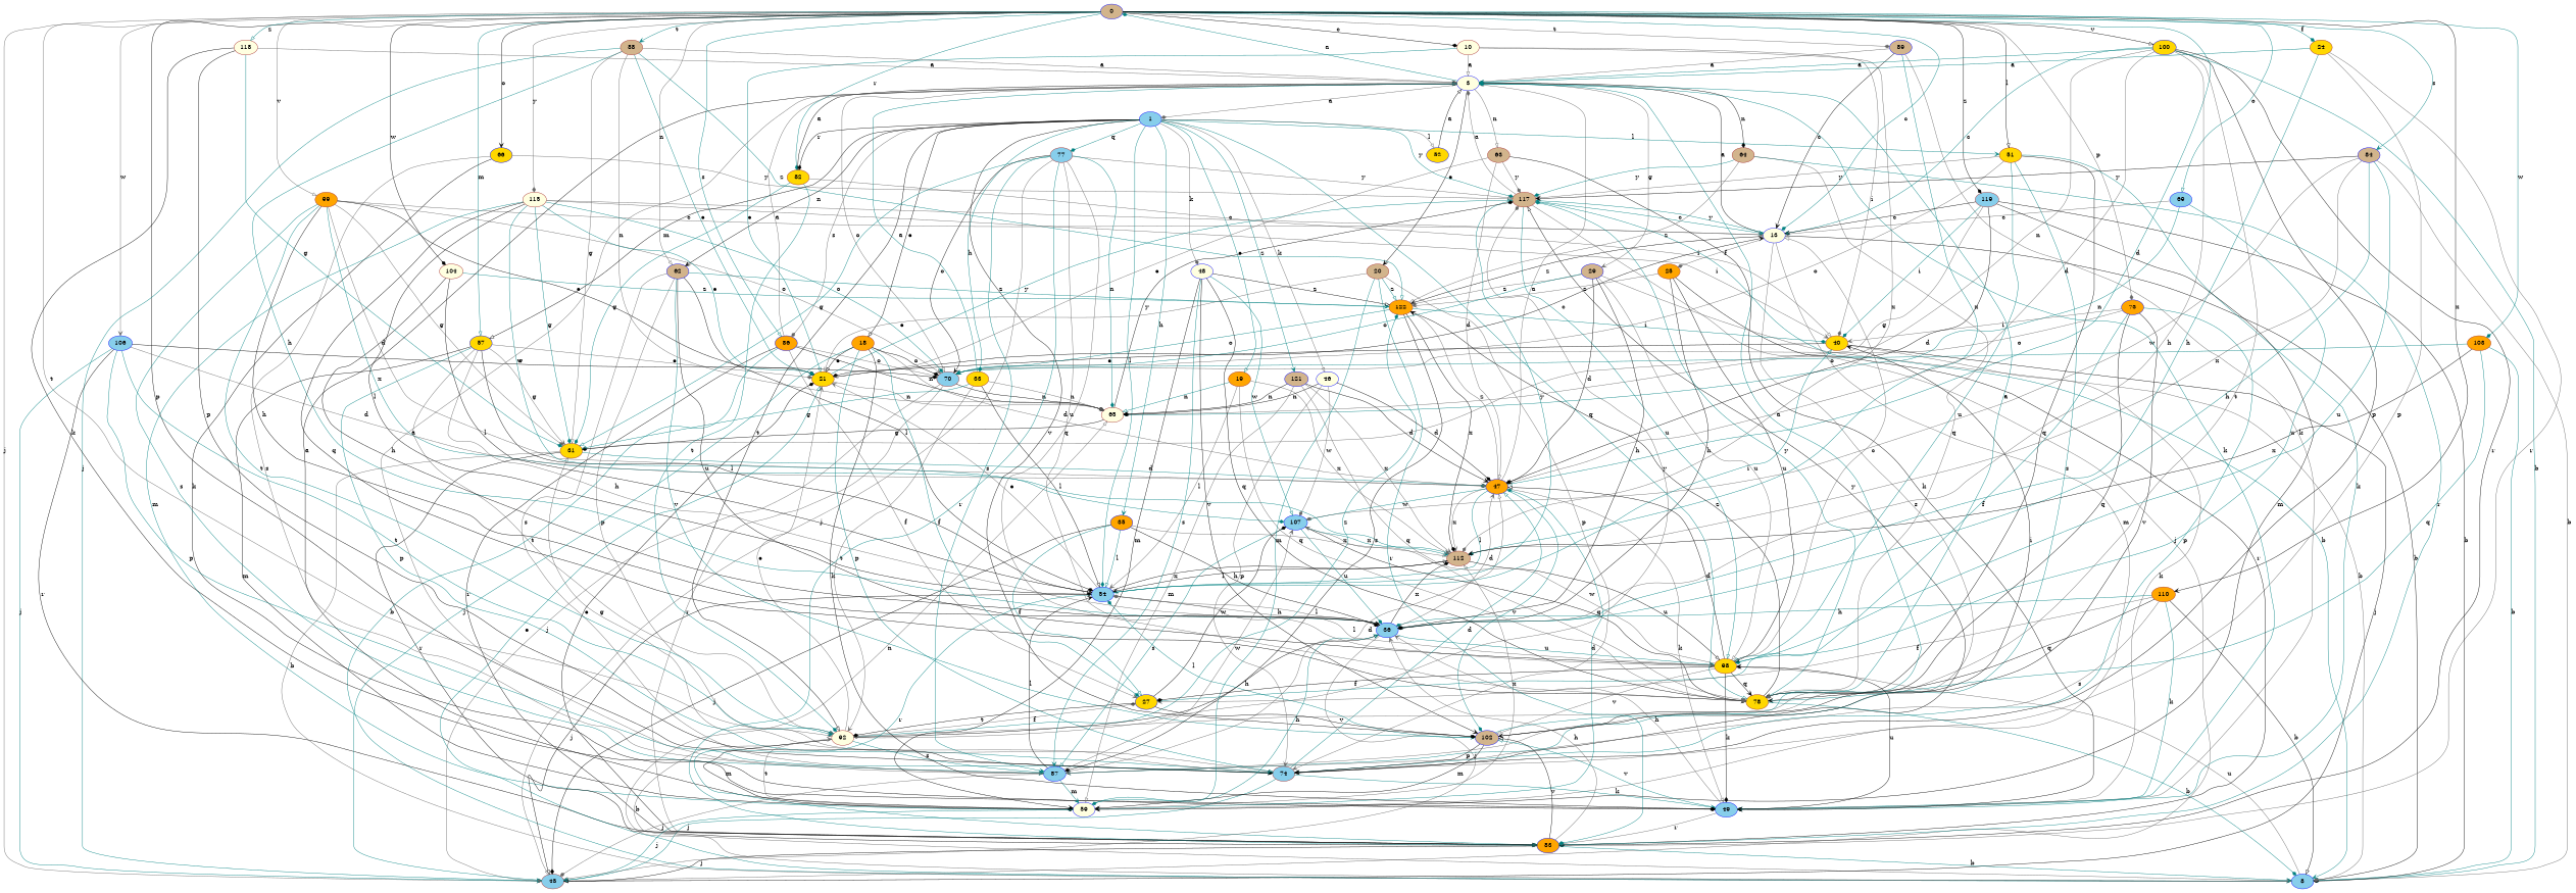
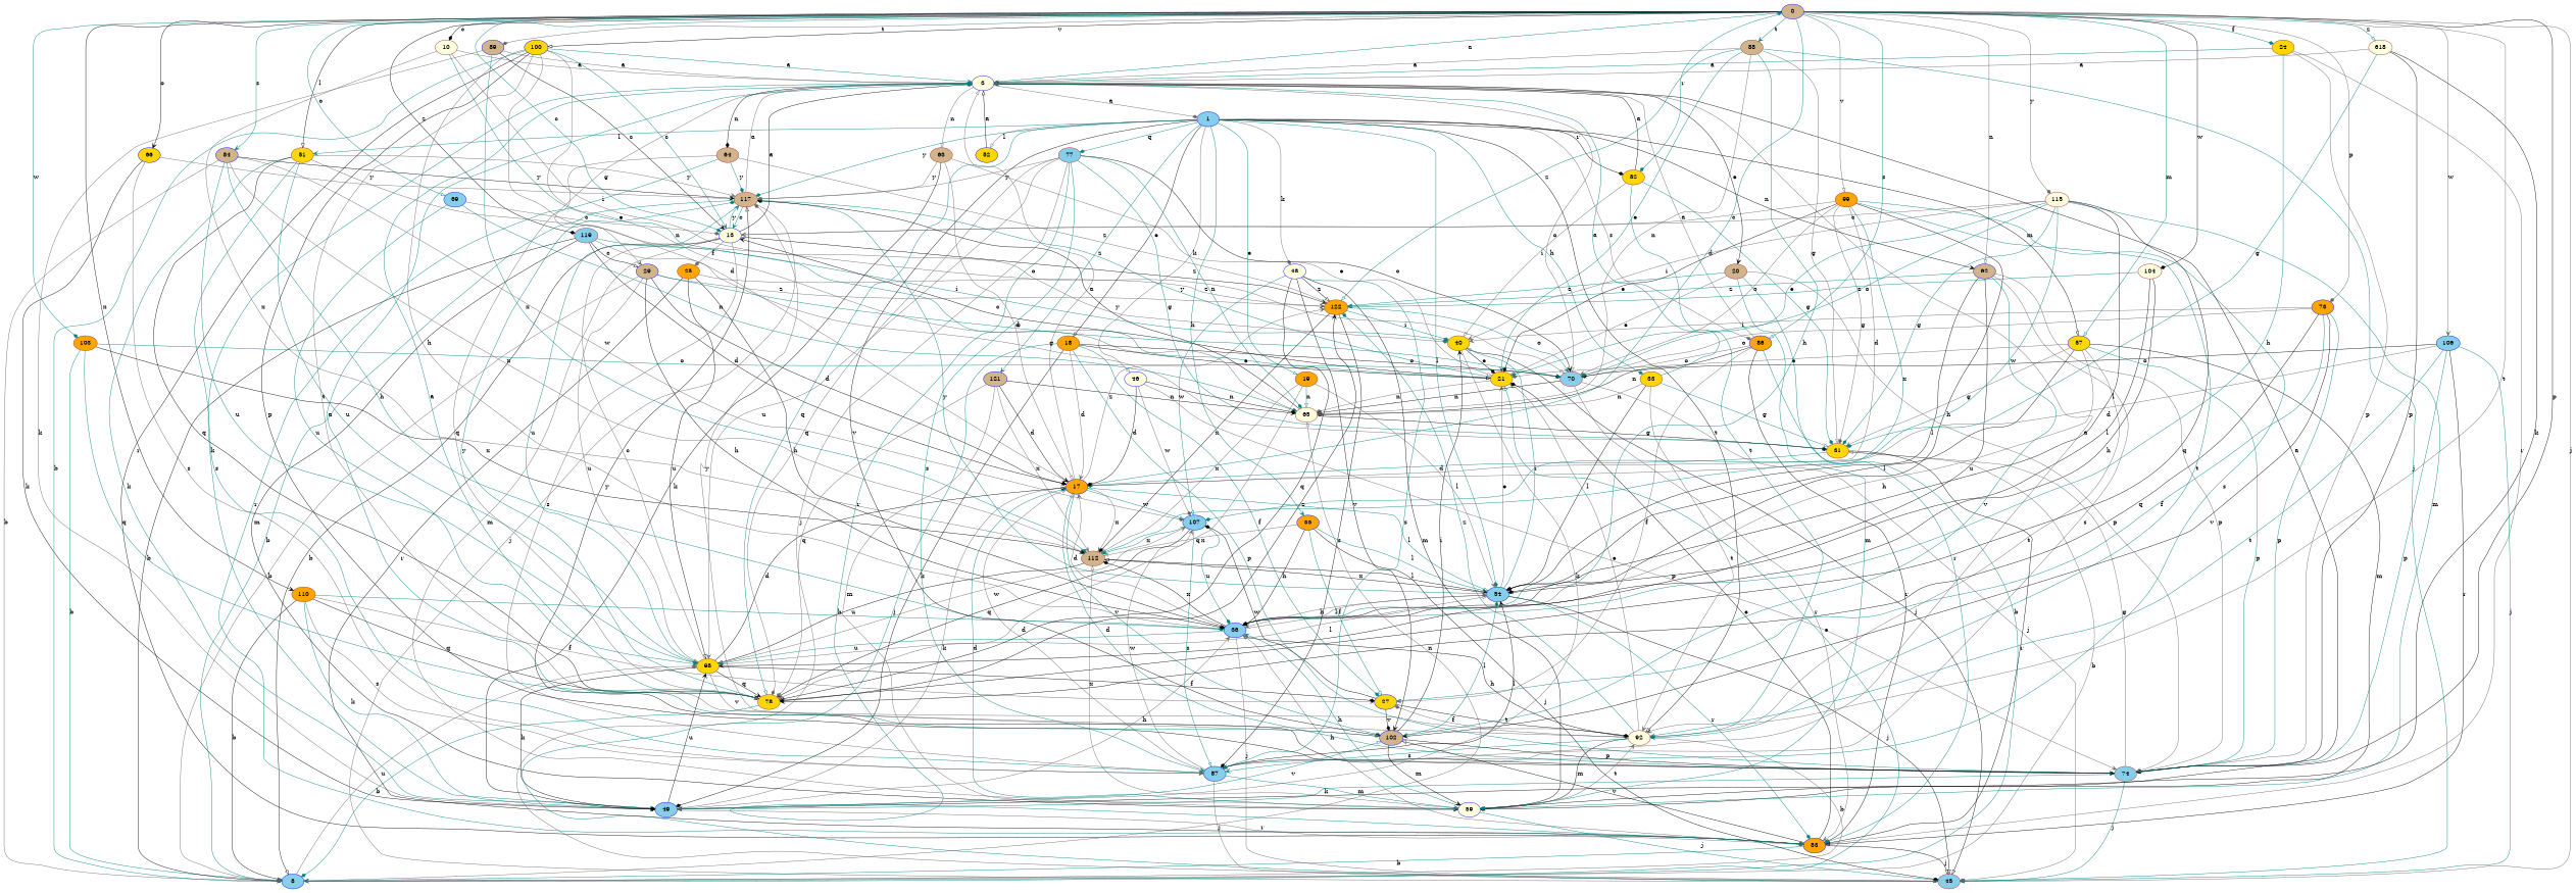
  strict digraph {
    node [color=brown fillcolor=gold style=filled]
    edge [arrowhead=onormal color=gray40]
    0 [color=blue fillcolor=tan]
    10 [fillcolor=lightyellow]
    13 [color=blue fillcolor=lightyellow]
-   17 [color=blue fillcolor=orange label=47]
+   17 [color=blue fillcolor=orange]
    24
    45 [fillcolor=skyblue]
    51
    57 [color=blue]
    62 [color=blue fillcolor=tan]
    66 [color=blue]
    69 [color=blue fillcolor=skyblue]
    73 [color=blue fillcolor=orange]
    74 [fillcolor=skyblue]
    82
    84 [color=blue fillcolor=tan]
    86 [color=blue fillcolor=orange]
    88 [fillcolor=tan]
    89 [color=blue fillcolor=tan]
    92 [fillcolor=lightyellow]
    99 [fillcolor=orange]
    100 [color=blue]
    103 [fillcolor=orange]
    104 [fillcolor=lightyellow]
    106 [color=blue fillcolor=skyblue]
    110 [fillcolor=orange]
    115 [fillcolor=lightyellow]
-   118 [fillcolor=lightyellow]
+   118 [fillcolor=lightyellow label=618]
    119 [fillcolor=skyblue]
    3 [color=blue fillcolor=lightyellow]
    21
    40
    112 [fillcolor=tan]
    117 [fillcolor=tan]
    8 [color=blue fillcolor=skyblue]
    n35 [fillcolor=orange label=25]
    59 [color=blue fillcolor=lightyellow]
    87 [color=blue fillcolor=skyblue]
    122 [fillcolor=orange]
    54 [color=blue fillcolor=skyblue]
    102 [color=blue fillcolor=tan]
    49 [color=blue fillcolor=skyblue]
    107 [color=blue fillcolor=skyblue]
    83 [color=blue fillcolor=orange]
    36 [color=blue fillcolor=skyblue]
    78
    70 [fillcolor=skyblue]
    98
    31
    65 [fillcolor=lightyellow]
    27 [color=blue]
    1 [color=blue fillcolor=skyblue]
    18 [fillcolor=orange]
    19 [fillcolor=orange]
    33
    35 [color=blue fillcolor=orange]
    46 [color=blue fillcolor=lightyellow]
    48 [color=blue fillcolor=lightyellow]
    52 [color=blue]
    77 [fillcolor=skyblue]
    121 [color=blue fillcolor=tan]
    20 [fillcolor=tan]
    29 [color=blue fillcolor=tan]
    63 [fillcolor=tan]
    64 [fillcolor=tan]
    0 -> 10 [arrowhead=diamond color=black label=c]
    0 -> 13 [arrowhead=diamond color=teal label=c]
    0 -> 17 [color=teal label=d]
    0 -> 24 [arrowhead=diamond color=teal label=f]
    0 -> 45 [arrowhead=vee label=j]
    0 -> 51 [color=black label=l]
    0 -> 57 [color=teal label=m]
    0 -> 62 [label=n]
    0 -> 66 [arrowhead=vee color=black label=o]
    0 -> 69 [color=teal label=o]
    0 -> 73 [arrowhead=diamond label=p]
    0 -> 74 [color=black label=p]
    0 -> 82 [arrowhead=diamond color=teal label=r]
    0 -> 84 [arrowhead=vee color=teal label=s]
    0 -> 86 [color=teal label=s]
    0 -> 88 [arrowhead=vee color=teal label=t]
    0 -> 89 [arrowhead=diamond label=t]
    0 -> 92 [arrowhead=vee label=t]
    0 -> 99 [label=v]
    0 -> 100 [color=black label=v]
    0 -> 103 [arrowhead=diamond color=teal label=w]
    0 -> 104 [arrowhead=diamond color=black label=w]
    0 -> 106 [arrowhead=vee label=w]
    0 -> 110 [arrowhead=vee color=black label=x]
    0 -> 115 [arrowhead=diamond label=y]
    0 -> 118 [color=teal label=z]
    0 -> 119 [arrowhead=diamond color=black label=z]
    10 -> 3 [label=a]
    10 -> 21 [color=teal label=e]
    10 -> 40 [arrowhead=diamond label=i]
    10 -> 112 [arrowhead=diamond label=x]
    13 -> 3 [arrowhead=diamond color=black label=a]
    13 -> 117 [arrowhead=vee color=teal label=y]
    13 -> 8 [color=black label=b]
    13 -> n35 [arrowhead=diamond label=f]
    13 -> 59 [label=m]
    13 -> 87 [label=s]
    13 -> 122 [arrowhead=vee color=black label=z]
    17 -> 3 [label=a]
    17 -> 112 [arrowhead=vee label=x]
    17 -> 122 [arrowhead=vee label=z]
    17 -> 54 [color=teal label=l]
    17 -> 102 [arrowhead=diamond color=teal label=v]
    17 -> 49 [label=k]
    17 -> 107 [color=teal label=w]
    24 -> 74 [arrowhead=diamond label=p]
    24 -> 3 [arrowhead=diamond color=teal label=a]
    24 -> 83 [arrowhead=diamond label=r]
    24 -> 36 [arrowhead=diamond color=teal label=h]
    51 -> 117 [arrowhead=vee label=y]
    51 -> 87 [arrowhead=vee color=teal label=s]
    51 -> 49 [color=teal label=k]
    51 -> 78 [arrowhead=diamond color=black label=q]
    51 -> 70 [label=o]
    51 -> 98 [color=teal label=u]
    57 -> 74 [color=teal label=p]
    57 -> 92 [arrowhead=diamond label=t]
    57 -> 21 [arrowhead=diamond label=e]
    57 -> 59 [arrowhead=diamond color=black label=m]
    57 -> 54 [color=black label=l]
    57 -> 36 [arrowhead=vee label=h]
    57 -> 31 [arrowhead=vee label=g]
    62 -> 74 [label=p]
    62 -> 87 [label=s]
    62 -> 122 [arrowhead=vee color=teal label=z]
    62 -> 54 [arrowhead=diamond color=black label=l]
    62 -> 102 [arrowhead=vee color=teal label=v]
    62 -> 98 [arrowhead=vee color=black label=u]
    66 -> 117 [label=y]
    66 -> 87 [label=s]
    66 -> 49 [arrowhead=diamond color=black label=k]
    69 -> 13 [arrowhead=diamond label=c]
    69 -> 98 [arrowhead=vee color=teal label=u]
    69 -> 65 [arrowhead=diamond color=teal label=n]
    73 -> 74 [color=teal label=p]
    73 -> 40 [arrowhead=vee label=i]
    73 -> 102 [arrowhead=vee color=black label=v]
    73 -> 78 [arrowhead=vee color=black label=q]
    73 -> 70 [arrowhead=diamond label=o]
    73 -> 27 [color=teal label=f]
    74 -> 17 [color=teal label=d]
    74 -> 45 [arrowhead=diamond color=teal label=j]
    74 -> 117 [color=black label=y]
    74 -> 49 [arrowhead=vee color=teal label=k]
    74 -> 31 [label=g]
    82 -> 92 [arrowhead=diamond color=teal label=t]
    82 -> 3 [arrowhead=diamond color=black label=a]
    82 -> 40 [label=i]
    82 -> 31 [arrowhead=diamond color=teal label=g]
    84 -> 112 [label=x]
    84 -> 117 [arrowhead=vee color=black label=y]
    84 -> 8 [arrowhead=diamond label=b]
    84 -> 107 [arrowhead=diamond label=w]
    84 -> 36 [color=teal label=h]
    84 -> 98 [arrowhead=diamond color=teal label=u]
    86 -> 3 [arrowhead=diamond label=a]
    86 -> 8 [arrowhead=vee color=teal label=b]
    86 -> 83 [color=black label=r]
    86 -> 70 [arrowhead=vee label=o]
    86 -> 65 [arrowhead=diamond color=black label=n]
    86 -> 27 [arrowhead=vee label=f]
    88 -> 45 [arrowhead=vee color=teal label=j]
    88 -> 3 [arrowhead=vee label=a]
    88 -> 21 [arrowhead=vee color=teal label=e]
    88 -> 122 [color=teal label=z]
    88 -> 36 [color=teal label=h]
    88 -> 31 [label=g]
    88 -> 65 [arrowhead=diamond label=n]
    89 -> 13 [arrowhead=vee color=black label=c]
    89 -> 3 [label=a]
    89 -> 112 [arrowhead=diamond color=teal label=x]
    89 -> 49 [arrowhead=diamond label=k]
    92 -> 21 [arrowhead=vee label=e]
    92 -> 117 [arrowhead=diamond label=y]
    92 -> 8 [label=b]
    92 -> 59 [arrowhead=diamond color=black label=m]
    92 -> 87 [arrowhead=vee color=teal label=s]
    92 -> 122 [arrowhead=diamond color=teal label=z]
    92 -> 36 [color=black label=h]
    92 -> 27 [arrowhead=diamond label=f]
    99 -> 13 [arrowhead=vee label=c]
    99 -> 17 [arrowhead=diamond label=d]
    99 -> 92 [arrowhead=vee color=teal label=t]
    99 -> 21 [arrowhead=diamond color=black label=e]
    99 -> 112 [arrowhead=vee color=teal label=x]
    99 -> 87 [arrowhead=vee color=teal label=s]
    99 -> 36 [arrowhead=diamond color=black label=h]
    99 -> 70 [arrowhead=vee label=o]
    99 -> 31 [arrowhead=diamond label=g]
    100 -> 13 [arrowhead=vee color=teal label=c]
    100 -> 17 [label=d]
    100 -> 74 [color=black label=p]
    100 -> 92 [arrowhead=diamond label=t]
    100 -> 3 [arrowhead=vee color=teal label=a]
    100 -> 8 [color=teal label=b]
    100 -> 83 [arrowhead=diamond color=black label=r]
    100 -> 36 [arrowhead=diamond label=h]
    100 -> 65 [label=n]
    103 -> 112 [arrowhead=vee color=black label=x]
    103 -> 8 [arrowhead=vee color=teal label=b]
    103 -> 78 [color=teal label=q]
    103 -> 70 [color=teal label=o]
    104 -> 122 [color=teal label=z]
    104 -> 54 [color=black label=l]
    104 -> 36 [color=black label=h]
    106 -> 17 [arrowhead=diamond label=d]
    106 -> 45 [color=teal label=j]
    106 -> 74 [arrowhead=diamond color=teal label=p]
    106 -> 92 [color=teal label=t]
    106 -> 83 [color=black label=r]
    106 -> 70 [arrowhead=diamond color=black label=o]
    110 -> 8 [color=black label=b]
    110 -> 87 [arrowhead=vee label=s]
    110 -> 49 [arrowhead=diamond color=teal label=k]
    110 -> 36 [arrowhead=diamond color=teal label=h]
    110 -> 78 [arrowhead=vee color=black label=q]
    110 -> 27 [arrowhead=vee label=f]
    115 -> 13 [label=c]
    115 -> 21 [arrowhead=diamond color=teal label=e]
    115 -> 40 [arrowhead=vee label=i]
    115 -> 59 [color=teal label=m]
    115 -> 54 [arrowhead=diamond color=black label=l]
    115 -> 107 [arrowhead=diamond color=teal label=w]
    115 -> 78 [arrowhead=vee color=black label=q]
    115 -> 70 [arrowhead=diamond color=teal label=o]
    115 -> 31 [arrowhead=diamond color=teal label=g]
    118 -> 74 [arrowhead=vee color=black label=p]
    118 -> 3 [label=a]
    118 -> 49 [color=black label=k]
    118 -> 31 [arrowhead=diamond color=teal label=g]
-   119 -> 13 [color=black label=c]
+   119 -> 29 [color=black label=c]
    119 -> 17 [arrowhead=diamond color=black label=d]
    119 -> 40 [arrowhead=diamond color=teal label=i]
    119 -> 8 [arrowhead=diamond color=black label=b]
    119 -> 59 [arrowhead=vee color=black label=m]
    119 -> 31 [label=g]
    3 -> 0 [arrowhead=diamond color=teal label=a]
    3 -> 49 [arrowhead=vee color=teal label=k]
    3 -> 70 [label=o]
    3 -> 1 [arrowhead=diamond label=a]
    3 -> 20 [arrowhead=vee color=black label=e]
    3 -> 29 [arrowhead=vee label=g]
    3 -> 63 [label=n]
    3 -> 64 [arrowhead=diamond color=black label=n]
    21 -> 13 [arrowhead=vee color=black label=c]
    21 -> 117 [color=teal label=y]
    21 -> 65 [arrowhead=diamond label=n]
    40 -> 45 [color=black label=j]
    40 -> 21 [arrowhead=diamond color=black label=e]
    40 -> 49 [arrowhead=vee label=k]
    112 -> 54 [arrowhead=vee color=black label=l]
    112 -> 98 [color=black label=u]
    117 -> 13 [arrowhead=vee color=teal label=c]
    117 -> 45 [label=j]
    117 -> 3 [arrowhead=diamond label=a]
    117 -> 8 [arrowhead=vee color=teal label=b]
    117 -> 98 [color=teal label=u]
    8 -> 21 [color=teal label=e]
    8 -> 98 [arrowhead=diamond label=u]
    8 -> 65 [label=n]
    n35 -> 122 [arrowhead=vee label=z]
    n35 -> 83 [color=black label=r]
    n35 -> 36 [color=black label=h]
    n35 -> 98 [color=black label=u]
    59 -> 17 [arrowhead=diamond color=teal label=d]
    59 -> 45 [arrowhead=vee color=teal label=j]
    59 -> 92 [arrowhead=vee label=t]
    59 -> 3 [arrowhead=vee color=black label=a]
    59 -> 112 [label=x]
    59 -> 36 [arrowhead=vee color=teal label=h]
    87 -> 17 [label=d]
    87 -> 45 [arrowhead=diamond label=j]
    87 -> 3 [arrowhead=diamond label=a]
    87 -> 59 [arrowhead=vee color=teal label=m]
    87 -> 54 [arrowhead=vee color=black label=l]
    87 -> 107 [arrowhead=vee label=w]
    122 -> 40 [arrowhead=diamond color=teal label=i]
    122 -> 112 [arrowhead=diamond color=black label=x]
    122 -> 87 [arrowhead=diamond color=black label=s]
    122 -> 70 [arrowhead=vee color=teal label=o]
    54 -> 45 [color=black label=j]
    54 -> 21 [arrowhead=vee label=e]
    54 -> 40 [color=teal label=i]
    54 -> 112 [color=black label=x]
    54 -> 117 [arrowhead=vee color=teal label=y]
    54 -> 83 [arrowhead=diamond color=teal label=r]
    54 -> 36 [arrowhead=vee label=h]
    102 -> 74 [arrowhead=vee color=black label=p]
    102 -> 3 [arrowhead=vee color=teal label=a]
    102 -> 40 [arrowhead=vee color=black label=i]
    102 -> 59 [arrowhead=vee color=black label=m]
    102 -> 54 [arrowhead=diamond color=teal label=l]
    49 -> 102 [color=teal label=v]
    49 -> 83 [arrowhead=diamond label=r]
    49 -> 36 [arrowhead=vee label=h]
    49 -> 98 [arrowhead=vee color=black label=u]
    107 -> 112 [arrowhead=vee color=teal label=x]
    107 -> 87 [color=teal label=s]
    107 -> 36 [arrowhead=diamond color=teal label=u]
    107 -> 78 [arrowhead=vee color=black label=q]
    83 -> 45 [color=black label=j]
    83 -> 21 [arrowhead=diamond color=black label=e]
    83 -> 8 [arrowhead=vee color=teal label=b]
    83 -> 102 [color=black label=v]
    83 -> 36 [arrowhead=vee label=h]
    36 -> 17 [arrowhead=vee label=d]
    36 -> 45 [label=j]
    36 -> 112 [arrowhead=diamond color=black label=x]
    36 -> 54 [arrowhead=diamond label=l]
    36 -> 98 [arrowhead=vee color=teal label=u]
    78 -> 3 [arrowhead=diamond color=teal label=a]
    78 -> 117 [arrowhead=diamond color=teal label=y]
    78 -> 8 [arrowhead=diamond color=teal label=b]
    78 -> 122 [arrowhead=vee color=black label=z]
    70 -> 45 [arrowhead=diamond label=j]
    70 -> 83 [arrowhead=vee label=r]
    70 -> 65 [color=black label=n]
    98 -> 13 [label=c]
    98 -> 17 [color=black label=d]
    98 -> 54 [label=l]
    98 -> 102 [label=v]
    98 -> 49 [arrowhead=diamond color=black label=k]
    98 -> 107 [arrowhead=vee label=w]
    98 -> 78 [arrowhead=vee color=black label=q]
    98 -> 27 [arrowhead=diamond color=black label=f]
    31 -> 17 [arrowhead=diamond color=teal label=d]
    31 -> 8 [label=b]
    31 -> 83 [color=black label=r]
    65 -> 117 [arrowhead=diamond color=black label=y]
    65 -> 31 [arrowhead=diamond color=black label=g]
    27 -> 92 [arrowhead=diamond color=black label=t]
    27 -> 102 [arrowhead=diamond color=black label=v]
    27 -> 107 [arrowhead=diamond color=black label=w]
    1 -> 51 [arrowhead=vee color=teal label=l]
    1 -> 57 [color=black label=m]
    1 -> 62 [arrowhead=vee color=black label=n]
    1 -> 82 [arrowhead=diamond color=black label=r]
    1 -> 86 [arrowhead=diamond label=s]
    1 -> 92 [color=black label=t]
    1 -> 117 [arrowhead=diamond color=teal label=y]
    1 -> 54 [arrowhead=diamond color=teal label=l]
    1 -> 102 [color=black label=v]
    1 -> 78 [color=teal label=q]
    1 -> 18 [color=black label=e]
    1 -> 19 [color=teal label=e]
    1 -> 33 [arrowhead=diamond color=teal label=h]
    1 -> 35 [arrowhead=vee color=teal label=h]
    1 -> 46 [label=k]
    1 -> 48 [arrowhead=diamond label=k]
    1 -> 52 [label=l]
    1 -> 77 [arrowhead=diamond color=teal label=q]
    1 -> 121 [arrowhead=vee color=teal label=z]
    18 -> 17 [arrowhead=vee label=d]
    18 -> 45 [color=teal label=j]
    18 -> 74 [color=teal label=p]
    18 -> 21 [color=black label=e]
    18 -> 49 [arrowhead=diamond color=black label=k]
    18 -> 70 [arrowhead=diamond color=black label=o]
    18 -> 27 [arrowhead=diamond color=teal label=f]
    19 -> 112 [arrowhead=vee label=x]
    19 -> 54 [arrowhead=vee label=l]
    19 -> 78 [arrowhead=vee label=q]
    19 -> 65 [color=teal label=n]
    33 -> 92 [arrowhead=vee label=t]
    33 -> 3 [color=teal label=a]
    33 -> 54 [color=black label=l]
    33 -> 31 [color=teal label=g]
    33 -> 65 [label=n]
    35 -> 45 [arrowhead=diamond color=black label=j]
    35 -> 112 [label=x]
    35 -> 54 [color=teal label=l]
    35 -> 36 [arrowhead=diamond color=black label=h]
    35 -> 27 [color=teal label=f]
    46 -> 17 [arrowhead=diamond color=black label=d]
    46 -> 74 [arrowhead=vee label=p]
    46 -> 107 [arrowhead=diamond label=w]
    46 -> 65 [arrowhead=diamond color=black label=n]
    48 -> 59 [arrowhead=vee color=black label=m]
    48 -> 87 [arrowhead=vee color=teal label=s]
    48 -> 122 [color=black label=z]
    48 -> 102 [arrowhead=vee color=black label=v]
    48 -> 107 [color=teal label=w]
    48 -> 78 [color=black label=q]
    52 -> 3 [color=black label=a]
    77 -> 45 [label=j]
    77 -> 117 [label=y]
    77 -> 87 [arrowhead=vee color=teal label=s]
    77 -> 83 [color=teal label=r]
    77 -> 78 [arrowhead=diamond label=q]
    77 -> 70 [arrowhead=vee color=black label=o]
    77 -> 98 [arrowhead=vee label=u]
    77 -> 31 [color=teal label=g]
    77 -> 65 [arrowhead=diamond color=teal label=n]
    121 -> 17 [arrowhead=vee color=black label=d]
    121 -> 112 [arrowhead=vee label=x]
    121 -> 59 [label=m]
    121 -> 78 [arrowhead=diamond label=q]
    121 -> 65 [arrowhead=vee color=black label=n]
    20 -> 74 [arrowhead=vee label=p]
    20 -> 21 [label=e]
    20 -> 59 [arrowhead=diamond color=teal label=m]
    20 -> 122 [color=teal label=z]
    20 -> 83 [arrowhead=diamond color=teal label=r]
    29 -> 17 [arrowhead=vee color=black label=d]
    29 -> 8 [arrowhead=diamond label=b]
    29 -> 122 [arrowhead=vee label=z]
    29 -> 36 [arrowhead=diamond color=black label=h]
    29 -> 70 [arrowhead=vee color=teal label=o]
    29 -> 98 [label=u]
    63 -> 17 [label=d]
    63 -> 21 [label=e]
    63 -> 117 [arrowhead=diamond label=y]
    63 -> 49 [arrowhead=vee color=black label=k]
    64 -> 117 [arrowhead=diamond color=teal label=y]
    64 -> 122 [label=z]
    64 -> 83 [color=teal label=r]
    64 -> 78 [arrowhead=diamond label=q]
  }
